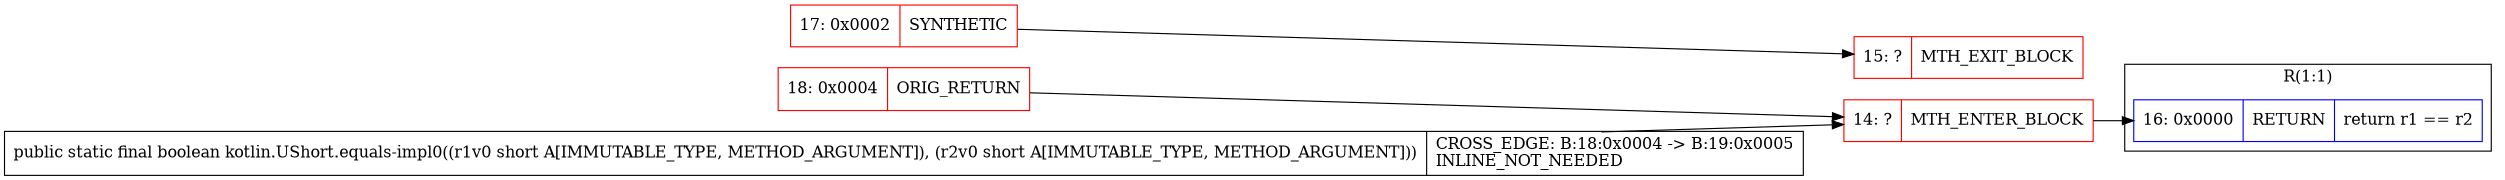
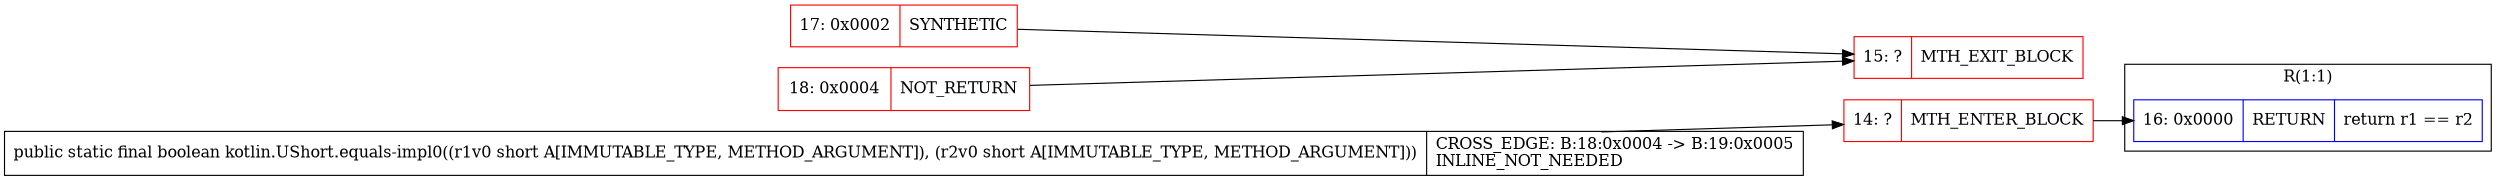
  digraph {
    rankdir=LR
    node [color=red shape=record]
    n1 [color=blue label="{16\:\ 0x0000|RETURN\l|return r1 == r2\l}"]
    n2 [label="{17\:\ 0x0002|SYNTHETIC\l}"]
    n3 [label="{15\:\ ?|MTH_EXIT_BLOCK\l}"]
-   n4 [label="{18\:\ 0x0004|ORIG_RETURN\l}"]
+   n4 [label="{18\:\ 0x0004|NOT_RETURN\l}"]
    n5 [label="{14\:\ ?|MTH_ENTER_BLOCK\l}"]
    n6 [label="{public static final boolean kotlin.UShort.equals\-impl0((r1v0 short A[IMMUTABLE_TYPE, METHOD_ARGUMENT]), (r2v0 short A[IMMUTABLE_TYPE, METHOD_ARGUMENT]))  | CROSS_EDGE: B:18:0x0004 \-\> B:19:0x0005\lINLINE_NOT_NEEDED\l}" color=""]
    subgraph cluster_1 {
      label="R(1:1)"
      n1
    }
    n2 -> n3
-   n4 -> n5
+   n4 -> n3
    n5 -> n1
    n6 -> n5
  }
